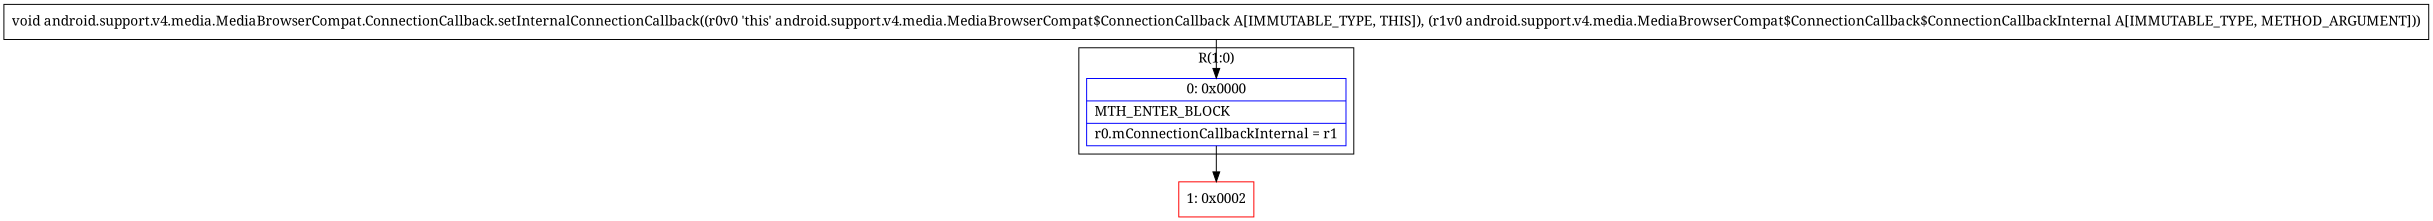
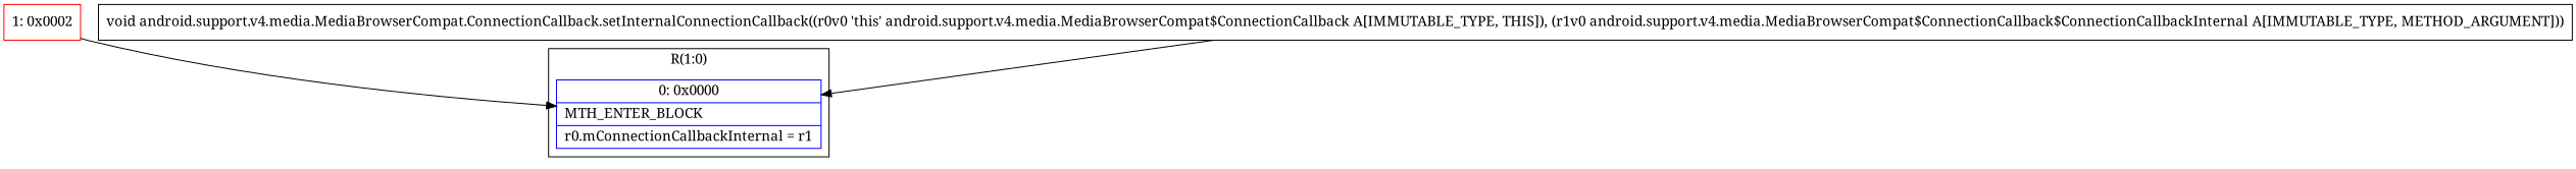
  digraph {
    fontname="Noto Serif"
    node [shape=record fontname="Noto Serif"]
    edge [fontname="Noto Serif"]
    n1 [color=blue label="{0\:\ 0x0000|MTH_ENTER_BLOCK\l|r0.mConnectionCallbackInternal = r1\l}"]
    n2 [color=red label="{1\:\ 0x0002}"]
    n3 [label="{void android.support.v4.media.MediaBrowserCompat.ConnectionCallback.setInternalConnectionCallback((r0v0 'this' android.support.v4.media.MediaBrowserCompat$ConnectionCallback A[IMMUTABLE_TYPE, THIS]), (r1v0 android.support.v4.media.MediaBrowserCompat$ConnectionCallback$ConnectionCallbackInternal A[IMMUTABLE_TYPE, METHOD_ARGUMENT])) }"]
    subgraph cluster_1 {
      label="R(1:0)"
      n1
    }
-   n1 -> n2
+   n2 -> n1
    n3 -> n1
  }
